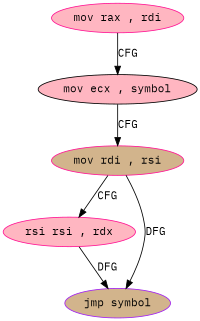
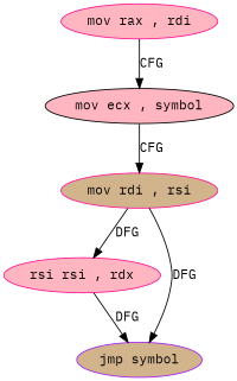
  digraph {
    fontname="IBM Plex Mono"
    node [color=deeppink fillcolor=lightpink fontname="IBM Plex Mono" style=filled]
    edge [fontname="IBM Plex Mono"]
    n1 [label="mov rax , rdi"]
    n2 [color=black label="mov ecx , symbol"]
    n3 [fillcolor=tan label="mov rdi , rsi"]
    n4 [label="rsi rsi , rdx"]
    n5 [color=purple fillcolor=tan label="jmp symbol"]
    n1 -> n2 [label=CFG]
    n2 -> n3 [label=CFG]
-   n3 -> n4 [label=CFG]
+   n3 -> n4 [label=DFG]
    n3 -> n5 [label=DFG]
    n4 -> n5 [label=DFG]
  }
